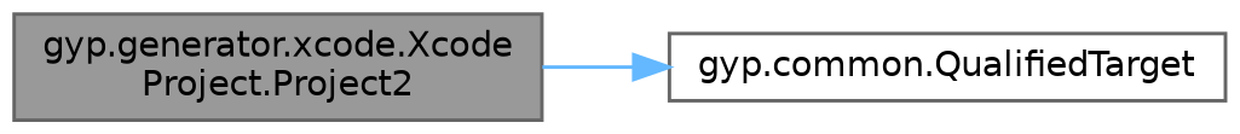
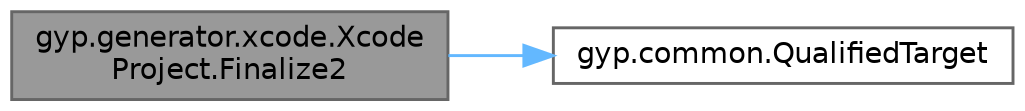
  digraph {
    rankdir=LR
    node [fontname=Helvetica fontsize=10 shape=box style=filled]
-   n1 [color=gray40 fillcolor=grey60 fontcolor=black height=0.2 label="gyp.generator.xcode.Xcode\lProject.Project2" width=0.4]
+   n1 [color=gray40 fillcolor=grey60 fontcolor=black height=0.2 label="gyp.generator.xcode.Xcode\lProject.Finalize2" width=0.4]
    n2 [color=grey40 fillcolor=white height=0.2 label="gyp.common.QualifiedTarget" width=0.4]
    n1 -> n2 [color=steelblue1 fontname=Helvetica fontsize=10 labelfontname=Helvetica labelfontsize=10 style=solid]
  }
